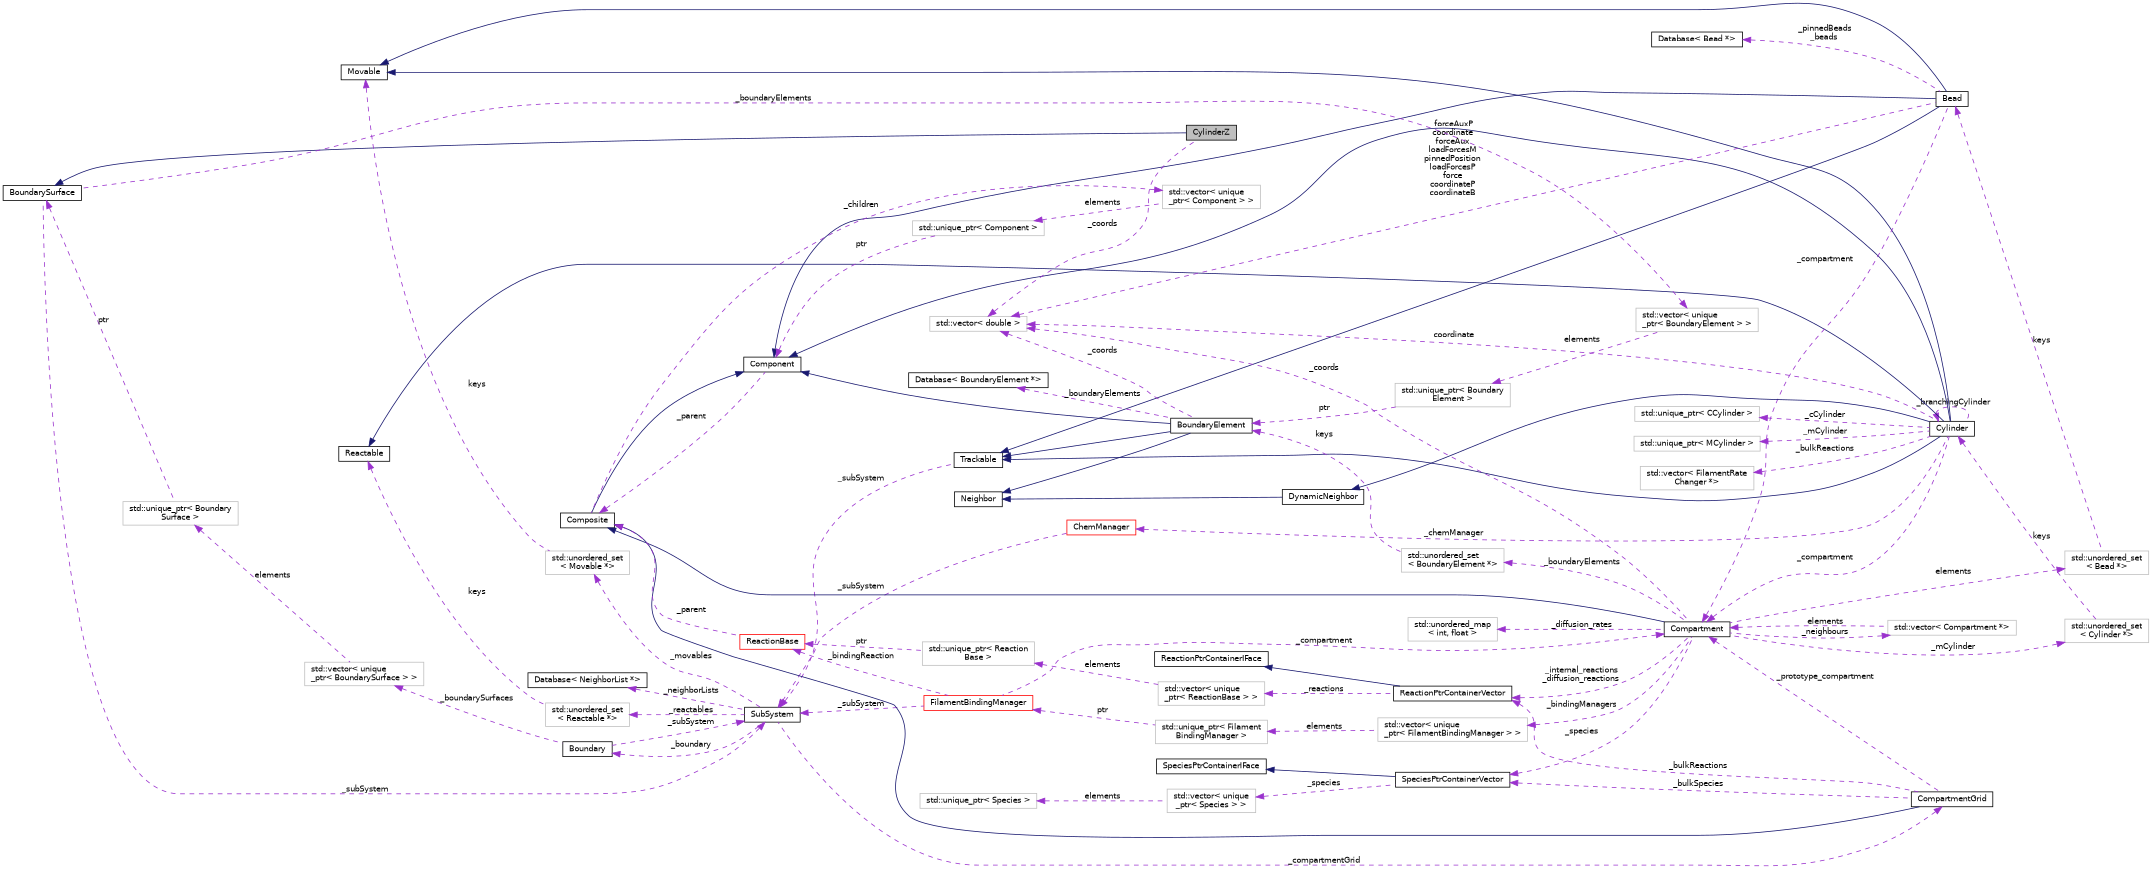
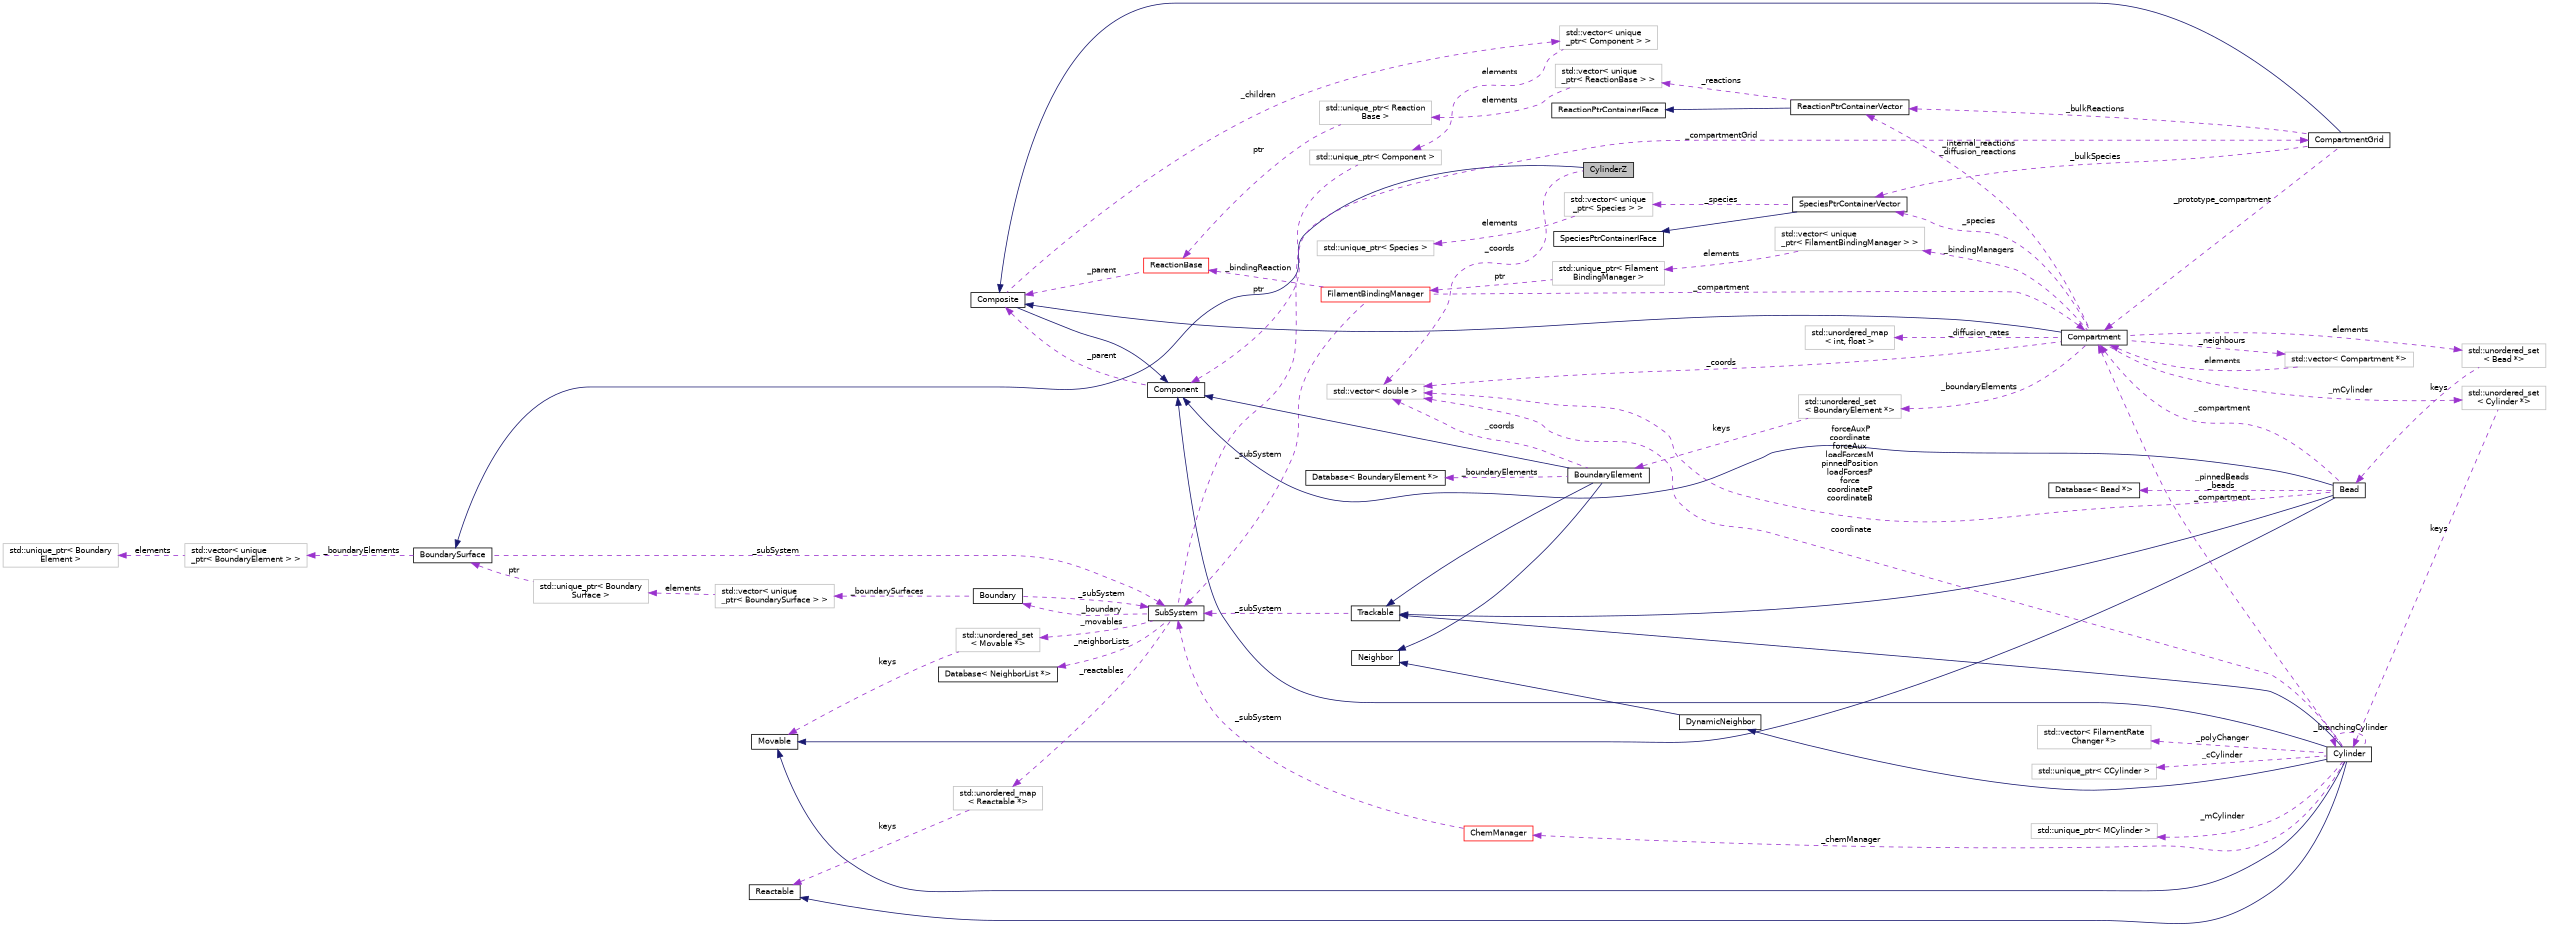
  digraph {
    rankdir=LR
    node [color=black fillcolor=white fontname=Helvetica fontsize=10 shape=record style=filled]
    edge [color=darkorchid3 dir=back fontname=Helvetica fontsize=10 labelfontname=Helvetica labelfontsize=10 style=dashed]
    n1 [fillcolor=grey75 fontcolor=black height=0.2 label=CylinderZ width=0.4]
    n2 [height=0.2 label=BoundarySurface width=0.4]
    n3 [color=grey75 height=0.2 label="std::unique_ptr\< Boundary\lSurface \>" width=0.4]
    n4 [color=grey75 height=0.2 label="std::vector\< unique\l_ptr\< BoundarySurface \> \>" width=0.4]
    n5 [height=0.2 label=SubSystem width=0.4]
    n6 [height=0.2 label=Boundary width=0.4]
    n7 [height=0.2 label=Trackable width=0.4]
    n8 [color=red height=0.2 label=ChemManager width=0.4]
    n9 [color=red height=0.2 label=FilamentBindingManager width=0.4]
    n10 [height=0.2 label=Bead width=0.4]
    n11 [height=0.2 label=Cylinder width=0.4]
    n12 [height=0.2 label=BoundaryElement width=0.4]
    n13 [color=grey75 height=0.2 label="std::unique_ptr\< Filament\lBindingManager \>" width=0.4]
    n14 [color=grey75 height=0.2 label="std::unordered_set\l\< Movable *\>" width=0.4]
    n15 [height=0.2 label=Movable width=0.4]
    n16 [color=grey75 height=0.2 label="std::unordered_set\l\< Bead *\>" width=0.4]
    n17 [color=grey75 height=0.2 label="std::unordered_set\l\< Cylinder *\>" width=0.4]
-   n18 [color=grey75 height=0.2 label="std::unordered_set\l\< Reactable *\>" width=0.4]
+   n18 [color=grey75 height=0.2 label="std::unordered_map\l\< Reactable *\>" width=0.4]
    n19 [height=0.2 label=Reactable width=0.4]
    n20 [height=0.2 label=CompartmentGrid width=0.4]
    n21 [height=0.2 label=Composite width=0.4]
    n22 [height=0.2 label=Component width=0.4]
    n23 [height=0.2 label=Compartment width=0.4]
    n24 [color=red height=0.2 label=ReactionBase width=0.4]
    n25 [color=grey75 height=0.2 label="std::unique_ptr\< Component \>" width=0.4]
    n26 [color=grey75 height=0.2 label="std::vector\< Compartment *\>" width=0.4]
    n27 [color=grey75 height=0.2 label="std::unique_ptr\< Reaction\lBase \>" width=0.4]
    n28 [color=grey75 height=0.2 label="std::vector\< unique\l_ptr\< Component \> \>" width=0.4]
    n29 [color=grey75 height=0.2 label="std::unordered_set\l\< BoundaryElement *\>" width=0.4]
    n30 [color=grey75 height=0.2 label="std::unique_ptr\< Boundary\lElement \>" width=0.4]
    n31 [height=0.2 label="Database\< Bead *\>" width=0.4]
    n32 [color=grey75 height=0.2 label="std::vector\< double \>" width=0.4]
    n33 [height=0.2 label=DynamicNeighbor width=0.4]
    n34 [height=0.2 label=Neighbor width=0.4]
    n35 [color=grey75 height=0.2 label="std::vector\< FilamentRate\lChanger *\>" width=0.4]
    n36 [color=grey75 height=0.2 label="std::unique_ptr\< CCylinder \>" width=0.4]
    n37 [color=grey75 height=0.2 label="std::unique_ptr\< MCylinder \>" width=0.4]
    n38 [color=grey75 height=0.2 label="std::vector\< unique\l_ptr\< BoundaryElement \> \>" width=0.4]
    n39 [height=0.2 label="Database\< BoundaryElement *\>" width=0.4]
    n40 [height=0.2 label=ReactionPtrContainerVector width=0.4]
    n41 [height=0.2 label=ReactionPtrContainerIFace width=0.4]
    n42 [color=grey75 height=0.2 label="std::vector\< unique\l_ptr\< ReactionBase \> \>" width=0.4]
    n43 [color=grey75 height=0.2 label="std::unordered_map\l\< int, float \>" width=0.4]
    n44 [color=grey75 height=0.2 label="std::vector\< unique\l_ptr\< FilamentBindingManager \> \>" width=0.4]
    n45 [height=0.2 label=SpeciesPtrContainerVector width=0.4]
    n46 [height=0.2 label=SpeciesPtrContainerIFace width=0.4]
    n47 [color=grey75 height=0.2 label="std::vector\< unique\l_ptr\< Species \> \>" width=0.4]
    n48 [color=grey75 height=0.2 label="std::unique_ptr\< Species \>" width=0.4]
    n49 [height=0.2 label="Database\< NeighborList *\>" width=0.4]
    n2 -> n1 [color=midnightblue style=solid]
    n2 -> n3 [label=" ptr"]
    n3 -> n4 [label=" elements"]
    n4 -> n6 [label=" _boundarySurfaces"]
    n5 -> n2 [label=" _subSystem"]
    n5 -> n6 [label=" _subSystem"]
    n5 -> n7 [label=" _subSystem"]
    n5 -> n8 [label=" _subSystem"]
    n5 -> n9 [label=" _subSystem"]
    n6 -> n5 [label=" _boundary"]
    n7 -> n10 [color=midnightblue style=solid]
    n7 -> n11 [color=midnightblue style=solid]
    n7 -> n12 [color=midnightblue style=solid]
    n8 -> n11 [label=" _chemManager"]
    n9 -> n13 [label=" ptr"]
    n10 -> n16 [label=" keys"]
    n11 -> n11 [label=" _branchingCylinder"]
    n11 -> n17 [label=" keys"]
    n12 -> n29 [label=" keys"]
-   n12 -> n30 [label=" ptr"]
    n13 -> n44 [label=" elements"]
    n14 -> n5 [label=" _movables"]
    n15 -> n10 [color=midnightblue style=solid]
    n15 -> n11 [color=midnightblue style=solid]
    n15 -> n14 [label=" keys"]
    n16 -> n23 [label=" elements"]
    n17 -> n23 [label=" _mCylinder"]
    n18 -> n5 [label=" _reactables"]
    n19 -> n11 [color=midnightblue style=solid]
    n19 -> n18 [label=" keys"]
    n20 -> n5 [label=" _compartmentGrid"]
    n21 -> n20 [color=midnightblue style=solid]
    n21 -> n22 [label=" _parent"]
    n21 -> n23 [color=midnightblue style=solid]
    n21 -> n24 [label=" _parent"]
    n22 -> n10 [color=midnightblue style=solid]
    n22 -> n11 [color=midnightblue style=solid]
    n22 -> n12 [color=midnightblue style=solid]
    n22 -> n21 [color=midnightblue style=solid]
    n22 -> n25 [label=" ptr"]
    n23 -> n9 [label=" _compartment"]
    n23 -> n10 [label=" _compartment"]
    n23 -> n11 [label=" _compartment"]
    n23 -> n20 [label=" _prototype_compartment"]
    n23 -> n26 [label=" elements"]
    n24 -> n9 [label=" _bindingReaction"]
    n24 -> n27 [label=" ptr"]
    n25 -> n28 [label=" elements"]
    n26 -> n23 [label=" _neighbours"]
    n27 -> n42 [label=" elements"]
    n28 -> n21 [label=" _children"]
    n29 -> n23 [label=" _boundaryElements"]
    n30 -> n38 [label=" elements"]
    n31 -> n10 [label=" _pinnedBeads\n_beads"]
    n32 -> n1 [label=" _coords"]
    n32 -> n10 [label=" forceAuxP\ncoordinate\nforceAux\nloadForcesM\npinnedPosition\nloadForcesP\nforce\ncoordinateP\ncoordinateB"]
    n32 -> n11 [label=" coordinate"]
    n32 -> n12 [label=" _coords"]
    n32 -> n23 [label=" _coords"]
    n33 -> n11 [color=midnightblue style=solid]
    n34 -> n12 [color=midnightblue style=solid]
    n34 -> n33 [color=midnightblue style=solid]
-   n35 -> n11 [label=" _bulkReactions"]
+   n35 -> n11 [label=" _polyChanger"]
    n36 -> n11 [label=" _cCylinder"]
    n37 -> n11 [label=" _mCylinder"]
    n38 -> n2 [label=" _boundaryElements"]
    n39 -> n12 [label=" _boundaryElements"]
    n40 -> n20 [label=" _bulkReactions"]
    n40 -> n23 [label=" _internal_reactions\n_diffusion_reactions"]
    n41 -> n40 [color=midnightblue style=solid]
    n42 -> n40 [label=" _reactions"]
    n43 -> n23 [label=" _diffusion_rates"]
    n44 -> n23 [label=" _bindingManagers"]
    n45 -> n20 [label=" _bulkSpecies"]
    n45 -> n23 [label=" _species"]
    n46 -> n45 [color=midnightblue style=solid]
    n47 -> n45 [label=" _species"]
    n48 -> n47 [label=" elements"]
    n49 -> n5 [label=" _neighborLists"]
  }
